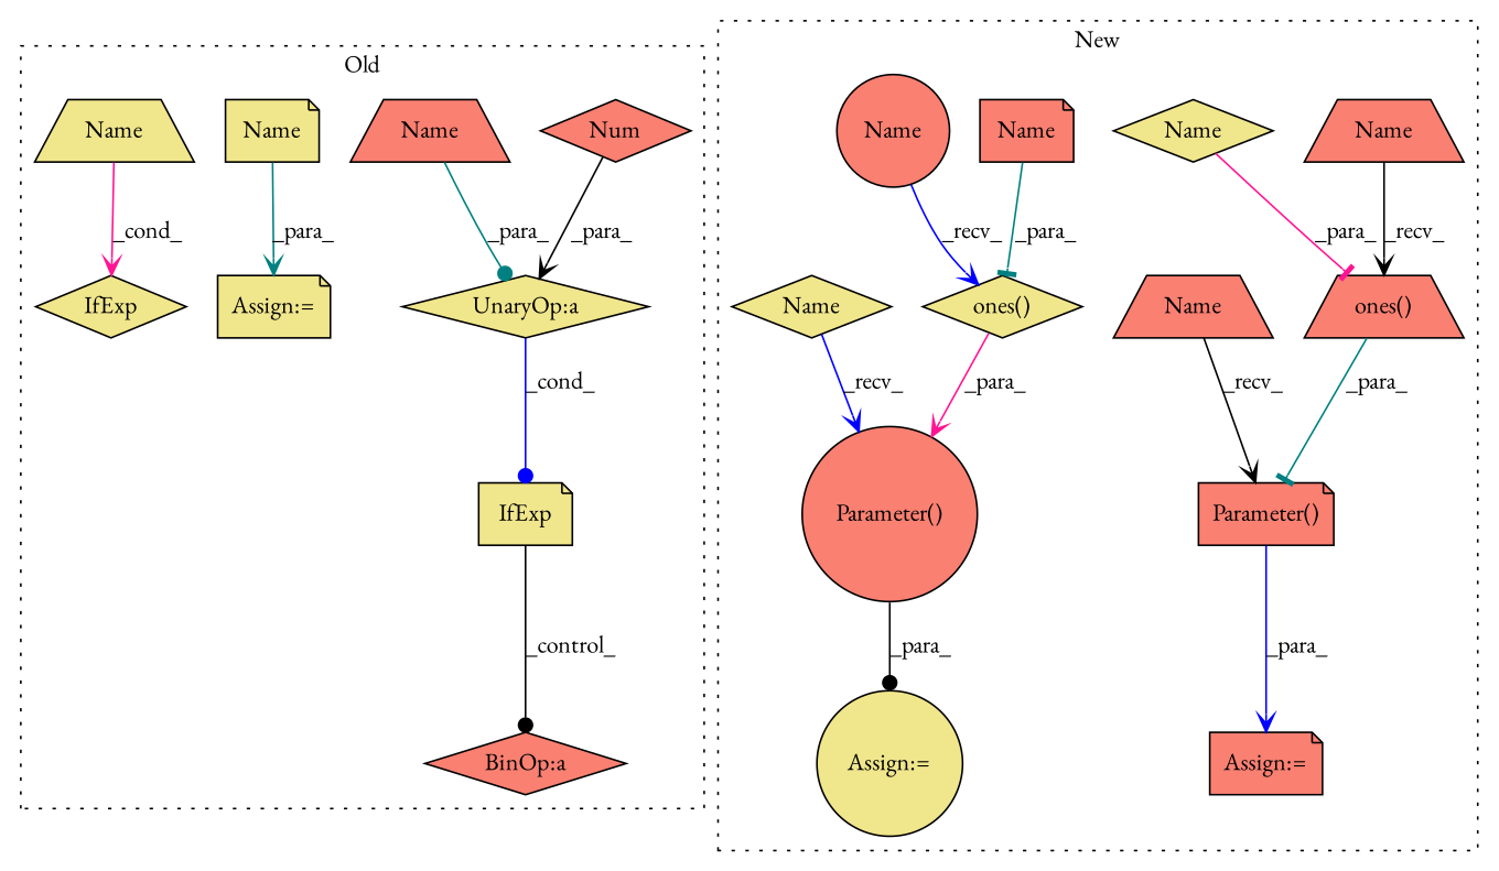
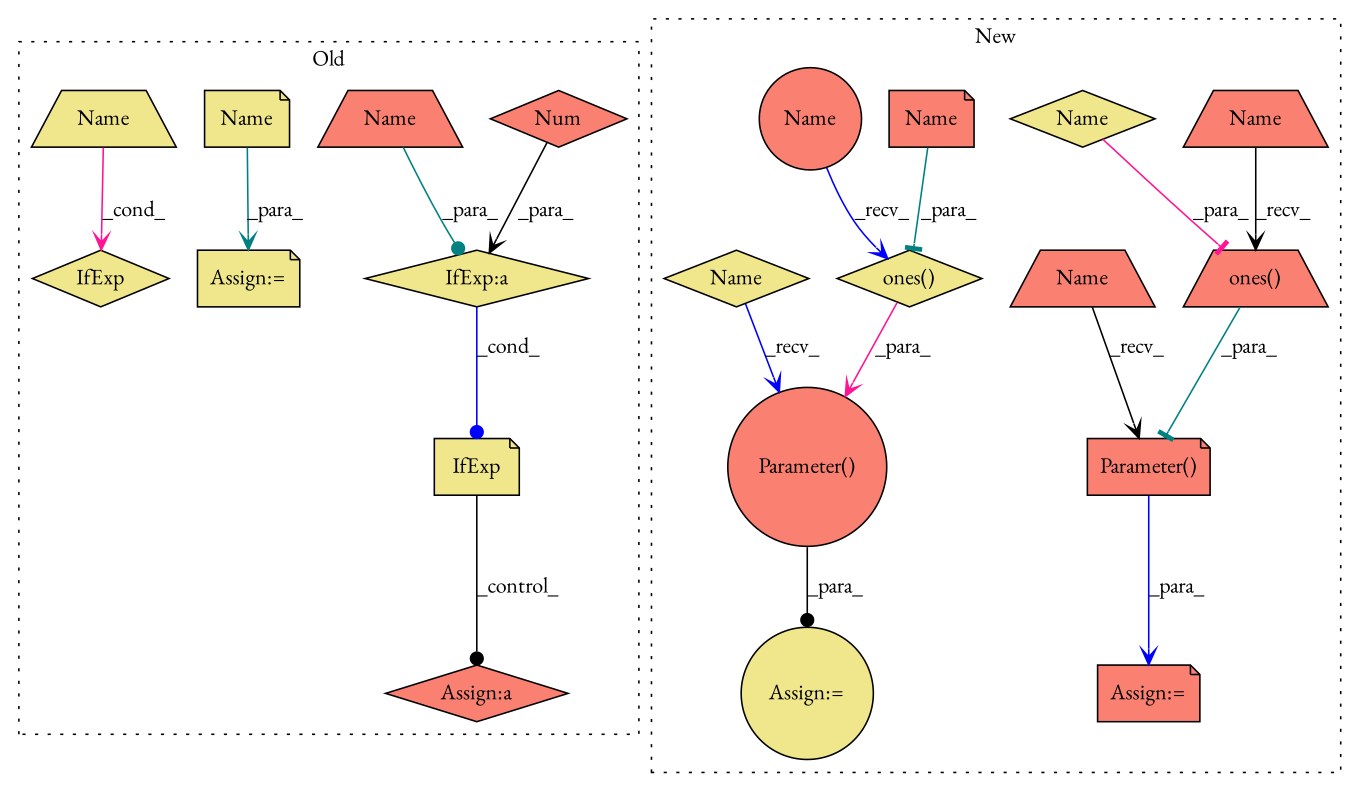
  digraph {
    fontname="EB Garamond"
    node [a=87 fillcolor=salmon fontname="EB Garamond" l=3 shape=diamond style=filled]
    edge [arrowhead=vee color=black fontname="EB Garamond"]
    n1 [a=51 fillcolor=khaki l="4,6" label=IfExp s="22825,22848" shape=note]
-   n2 [a=61 fillcolor=khaki l=19 label="UnaryOp:a" s=22829]
-   n3 [a=82 l=5 label="BinOp:a" s=22817]
+   n2 [a=61 fillcolor=khaki l=19 label="IfExp:a" s=22829]
+   n3 [a=82 l=5 label="Assign:a" s=22817]
    n4 [a=68 fillcolor=khaki label="Assign:=" s=22885 shape=note]
    n5 [a=51 fillcolor=khaki l="4,6" label=IfExp s="22938,22957"]
    n6 [a=76 label=Num s=22822]
    n7 [l=15 label=Name s=22833 shape=trapezium]
    n8 [fillcolor=khaki l=15 label=Name s=22888 shape=note]
    n9 [fillcolor=khaki l=15 label=Name s=22942 shape=trapezium]
    n10 [a=75 l="11,1" label="ones()" s="23050,23069" shape=trapezium]
    n11 [a=75 l="13,1" label="Parameter()" s="23037,23070" shape=note]
    n12 [a=75 fillcolor=khaki l="11,1" label="ones()" s="23108,23127"]
    n13 [a=75 l="13,1" label="Parameter()" s="23095,23128" shape=circle]
    n14 [a=68 fillcolor=khaki label="Assign:=" s=23092 shape=circle]
    n15 [a=68 label="Assign:=" s=23034 shape=note]
    n16 [l=5 label=Name s=23050 shape=trapezium]
    n17 [l=5 label=Name s=23108 shape=circle]
    n18 [l=8 label=Name s=23119 shape=note]
    n19 [fillcolor=khaki l=8 label=Name s=23061]
    n20 [l=2 label=Name s=23037 shape=trapezium]
    n21 [fillcolor=khaki l=2 label=Name s=23095]
    subgraph cluster_1 {
      label=Old
      style=dotted
      n1
      n2
      n3
      n4
      n5
      n6
      n7
      n8
      n9
    }
    subgraph cluster_2 {
      label=New
      style=dotted
      n10
      n11
      n12
      n13
      n14
      n15
      n16
      n17
      n18
      n19
      n20
      n21
    }
    n1 -> n3 [arrowhead=dot label=_control_]
    n2 -> n1 [arrowhead=dot color=blue label=_cond_]
    n6 -> n2 [label=_para_]
    n7 -> n2 [arrowhead=dot color=teal label=_para_]
    n8 -> n4 [color=teal label=_para_]
    n9 -> n5 [color=deeppink label=_cond_]
    n10 -> n11 [arrowhead=tee color=teal label=_para_]
    n11 -> n15 [color=blue label=_para_]
    n12 -> n13 [color=deeppink label=_para_]
    n13 -> n14 [arrowhead=dot label=_para_]
    n16 -> n10 [label=_recv_]
    n17 -> n12 [color=blue label=_recv_]
    n18 -> n12 [arrowhead=tee color=teal label=_para_]
    n19 -> n10 [arrowhead=tee color=deeppink label=_para_]
    n20 -> n11 [label=_recv_]
    n21 -> n13 [color=blue label=_recv_]
  }
